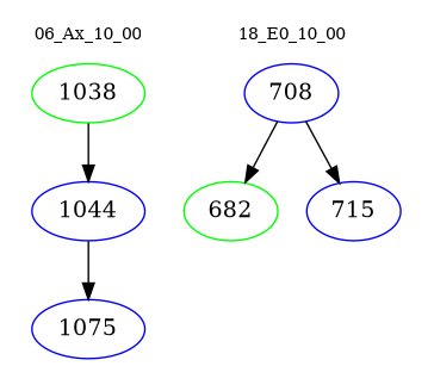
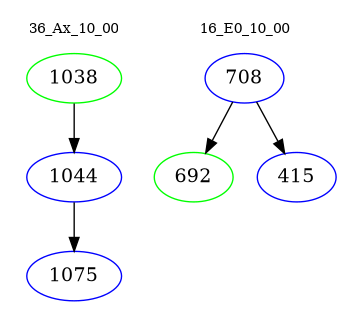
  digraph {
    node [color=blue]
    edge [color=black]
    n1 [label=1044]
    n2 [color=green label=1038]
    n3 [label=1075]
    n4 [label=708]
-   n5 [color=green label=682]
-   n6 [label=715]
+   n5 [color=green label=692]
+   n6 [label=415]
    subgraph cluster_1 {
      color=white
      fontsize=10
-     label="06_Ax_10_00"
+     label="36_Ax_10_00"
      n1
      n2
      n3
    }
    subgraph cluster_2 {
      color=white
      fontsize=10
-     label="18_E0_10_00"
+     label="16_E0_10_00"
      n4
      n5
      n6
    }
    n1 -> n3
    n2 -> n1
    n4 -> n5
    n4 -> n6
  }
